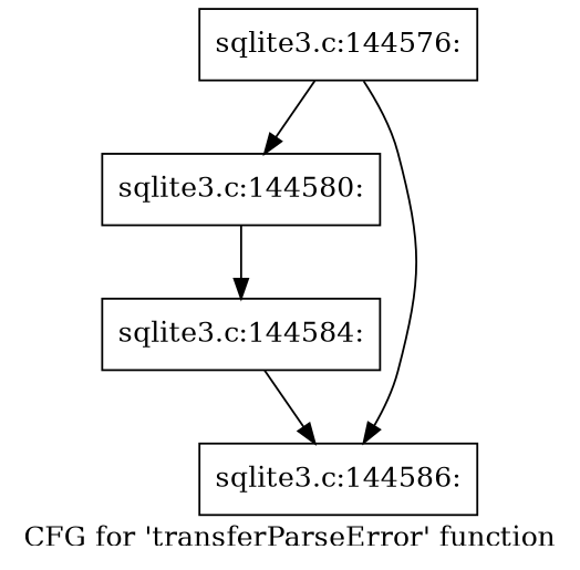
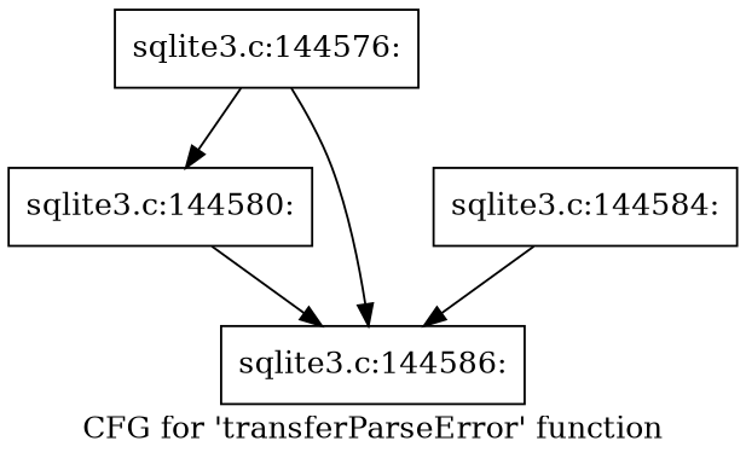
  digraph {
    label="CFG for 'transferParseError' function"
    node [shape=record]
    n1 [label="{sqlite3.c:144576:}"]
    n2 [label="{sqlite3.c:144580:}"]
    n3 [label="{sqlite3.c:144586:}"]
    n4 [label="{sqlite3.c:144584:}"]
    n1 -> n2
    n1 -> n3
-   n2 -> n4
+   n2 -> n3
    n4 -> n3
  }
